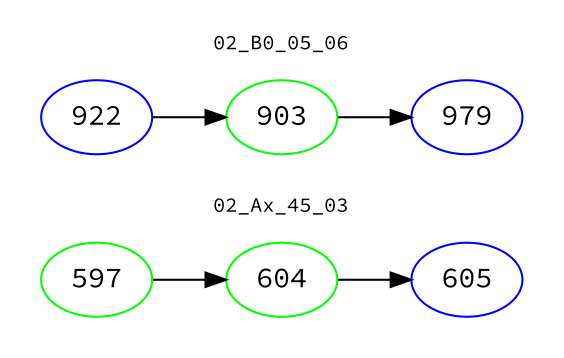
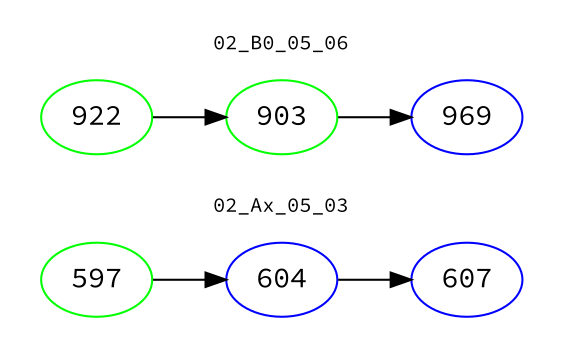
  digraph {
    fontname="Source Code Pro"
    rankdir=LR
    node [color=green fontname="Source Code Pro"]
    edge [color=black fontname="Source Code Pro"]
    n1 [label=597]
-   n2 [label=604]
-   n3 [color=blue label=605]
-   n4 [color=blue label=922]
+   n2 [color=blue label=604]
+   n3 [color=blue label=607]
+   n4 [label=922]
    n5 [label=903]
-   n6 [color=blue label=979]
+   n6 [color=blue label=969]
    subgraph cluster_1 {
      color=white
      fontsize=10
-     label="02_Ax_45_03"
+     label="02_Ax_05_03"
      n1
      n2
      n3
    }
    subgraph cluster_2 {
      color=white
      fontsize=10
      label="02_B0_05_06"
      n4
      n5
      n6
    }
    n1 -> n2
    n2 -> n3
    n4 -> n5
    n5 -> n6
  }
